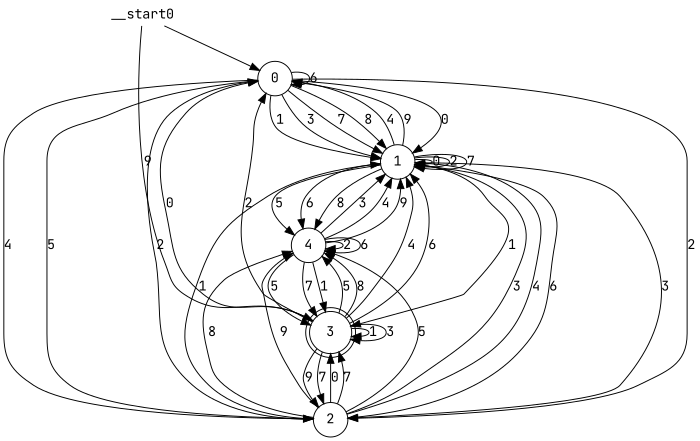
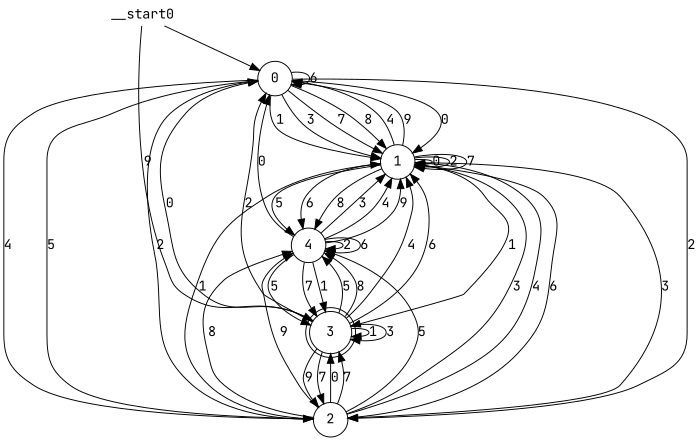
  digraph {
    fontname="JetBrains Mono"
    node [fontname="JetBrains Mono" shape=circle]
    edge [fontname="JetBrains Mono"]
    n1 [label=0]
    n2 [label=1]
    n3 [label=2]
    n4 [label=3 shape=doublecircle]
    n5 [label=4]
    __start0 [height=0 shape=none width=0]
    n1 -> n1 [label=6]
    n1 -> n2 [label=0]
    n1 -> n2 [label=1]
    n1 -> n2 [label=3]
    n1 -> n2 [label=7]
    n1 -> n2 [label=8]
    n1 -> n3 [label=2]
    n1 -> n3 [label=4]
    n1 -> n3 [label=5]
    n2 -> n1 [label=4]
    n2 -> n1 [label=9]
    n2 -> n2 [label=0]
    n2 -> n2 [label=2]
    n2 -> n2 [label=7]
    n2 -> n3 [label=3]
    n2 -> n4 [label=1]
    n2 -> n5 [label=5]
    n2 -> n5 [label=6]
    n2 -> n5 [label=8]
    n3 -> n1 [label=2]
    n3 -> n2 [label=1]
    n3 -> n2 [label=3]
    n3 -> n2 [label=4]
    n3 -> n2 [label=6]
    n3 -> n4 [label=0]
    n3 -> n4 [label=7]
    n3 -> n5 [label=5]
    n3 -> n5 [label=8]
    n3 -> n5 [label=9]
    n4 -> n1 [label=0]
    n4 -> n1 [label=2]
    n4 -> n2 [label=4]
    n4 -> n2 [label=6]
    n4 -> n3 [label=7]
    n4 -> n3 [label=9]
    n4 -> n4 [label=1]
    n4 -> n4 [label=3]
    n4 -> n5 [label=5]
    n4 -> n5 [label=8]
+   n5 -> n1 [label=0]
    n5 -> n2 [label=3]
    n5 -> n2 [label=4]
    n5 -> n2 [label=9]
    n5 -> n4 [label=1]
    n5 -> n4 [label=5]
    n5 -> n4 [label=7]
    n5 -> n5 [label=2]
    n5 -> n5 [label=6]
    __start0 -> n1
    __start0 -> n4 [label=9]
  }
